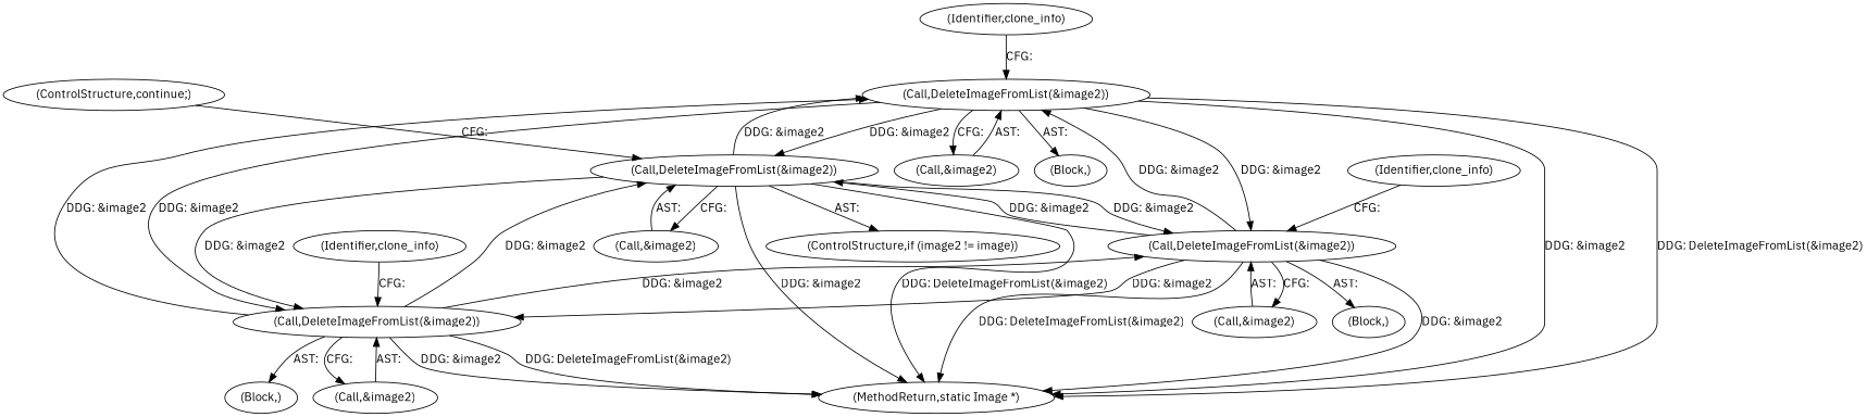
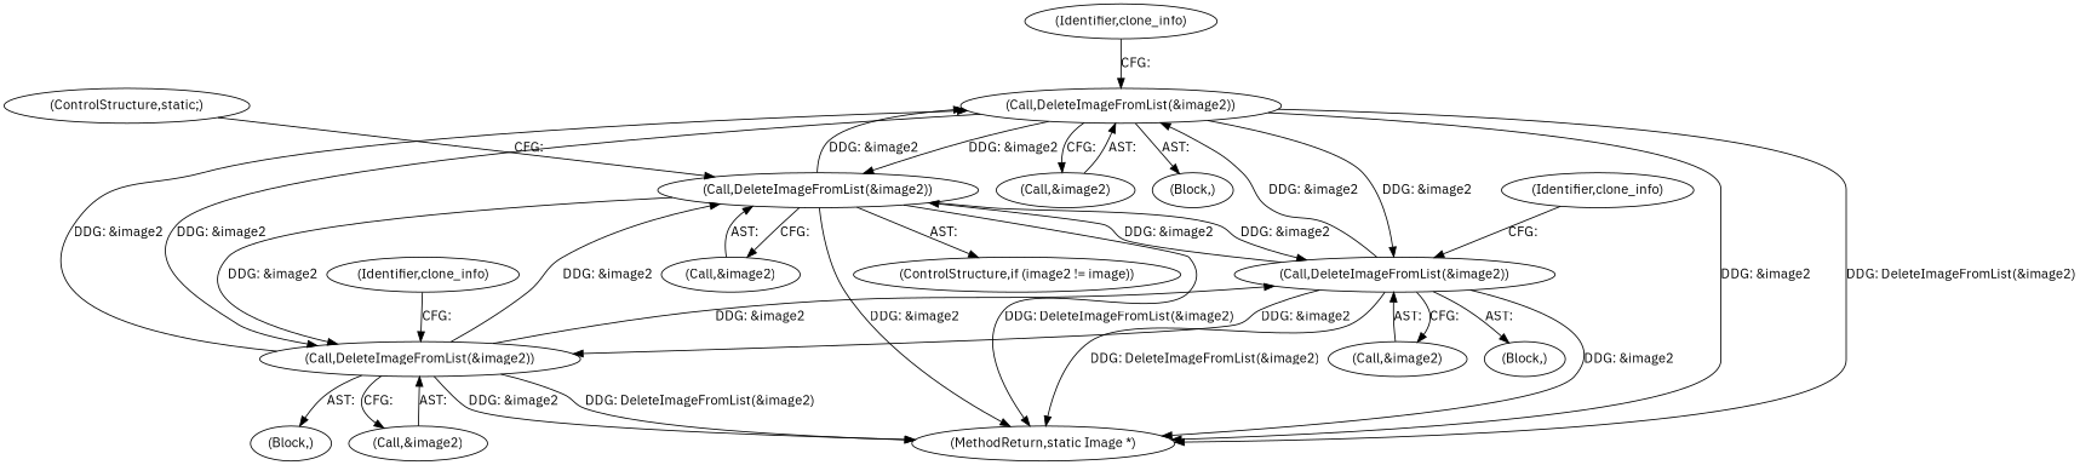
  digraph {
    fontname="IBM Plex Sans"
    node [fontname="IBM Plex Sans"]
    edge [fontname="IBM Plex Sans"]
    n1 [label="(Call,DeleteImageFromList(&image2))"]
    n2 [label="(Call,DeleteImageFromList(&image2))"]
    n3 [label="(Call,DeleteImageFromList(&image2))"]
    n4 [label="(Call,DeleteImageFromList(&image2))"]
    n5 [label="(Call,&image2)"]
    n6 [label="(Block,)"]
    n7 [label="(MethodReturn,static Image *)"]
    n8 [label="(ControlStructure,if (image2 != image))"]
    n9 [label="(Call,&image2)"]
    n10 [label="(Call,&image2)"]
    n11 [label="(Block,)"]
    n12 [label="(Block,)"]
    n13 [label="(Call,&image2)"]
    n14 [label="(Identifier,clone_info)"]
    n15 [label="(Identifier,clone_info)"]
    n16 [label="(Identifier,clone_info)"]
-   n17 [label="(ControlStructure,continue;)"]
+   n17 [label="(ControlStructure,static;)"]
    n1 -> n2 [label="DDG: &image2"]
    n1 -> n3 [label="DDG: &image2"]
    n1 -> n4 [label="DDG: &image2"]
    n1 -> n5 [label="CFG: "]
    n1 -> n6 [label="AST: "]
    n1 -> n7 [label="DDG: &image2"]
    n1 -> n7 [label="DDG: DeleteImageFromList(&image2)"]
    n2 -> n1 [label="DDG: &image2"]
    n2 -> n3 [label="DDG: &image2"]
    n2 -> n4 [label="DDG: &image2"]
    n2 -> n7 [label="DDG: &image2"]
    n2 -> n7 [label="DDG: DeleteImageFromList(&image2)"]
    n2 -> n8 [label="AST: "]
    n2 -> n9 [label="CFG: "]
    n3 -> n1 [label="DDG: &image2"]
    n3 -> n2 [label="DDG: &image2"]
    n3 -> n4 [label="DDG: &image2"]
    n3 -> n7 [label="DDG: DeleteImageFromList(&image2)"]
    n3 -> n7 [label="DDG: &image2"]
    n3 -> n10 [label="CFG: "]
    n3 -> n11 [label="AST: "]
    n4 -> n1 [label="DDG: &image2"]
    n4 -> n2 [label="DDG: &image2"]
    n4 -> n3 [label="DDG: &image2"]
    n4 -> n7 [label="DDG: DeleteImageFromList(&image2)"]
    n4 -> n7 [label="DDG: &image2"]
    n4 -> n12 [label="AST: "]
    n4 -> n13 [label="CFG: "]
    n5 -> n1 [label="AST: "]
    n9 -> n2 [label="AST: "]
    n10 -> n3 [label="AST: "]
    n13 -> n4 [label="AST: "]
    n14 -> n4 [label="CFG: "]
    n15 -> n1 [label="CFG: "]
    n16 -> n3 [label="CFG: "]
    n17 -> n2 [label="CFG: "]
  }
